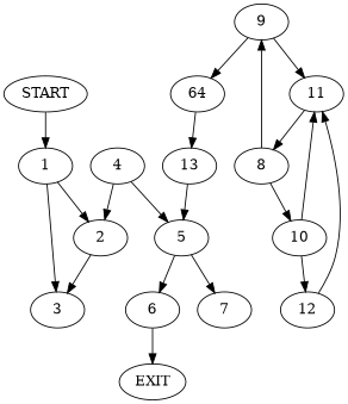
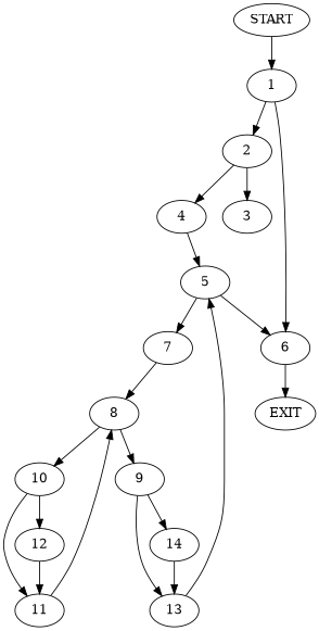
  digraph {
    n1 [label=START]
    1
    2
    3
    n5 [label=EXIT]
    4
    5
    6
    7
    8
    9
    10
    13
-   14 [label=64]
+   14
    11
    12
    n1 -> 1
    1 -> 2
-   1 -> 3
+   1 -> 6
    2 -> 3
-   4 -> 2
+   2 -> 4
    4 -> 5
    5 -> 6
    5 -> 7
    6 -> n5
+   7 -> 8
    8 -> 9
    8 -> 10
-   9 -> 11
+   9 -> 13
    9 -> 14
    10 -> 11
    10 -> 12
    13 -> 5
    14 -> 13
    11 -> 8
    12 -> 11
  }
